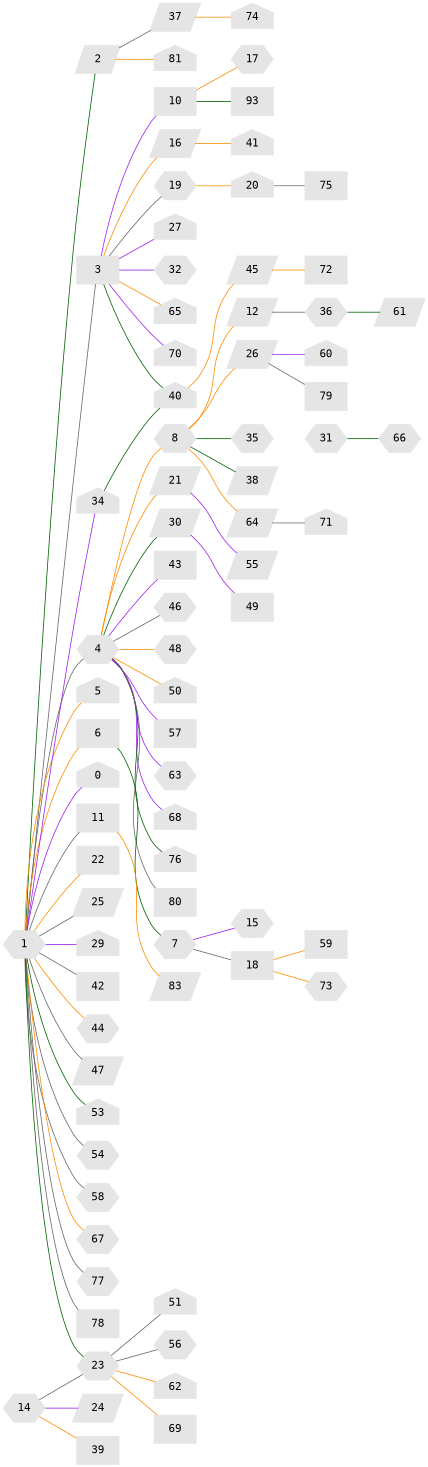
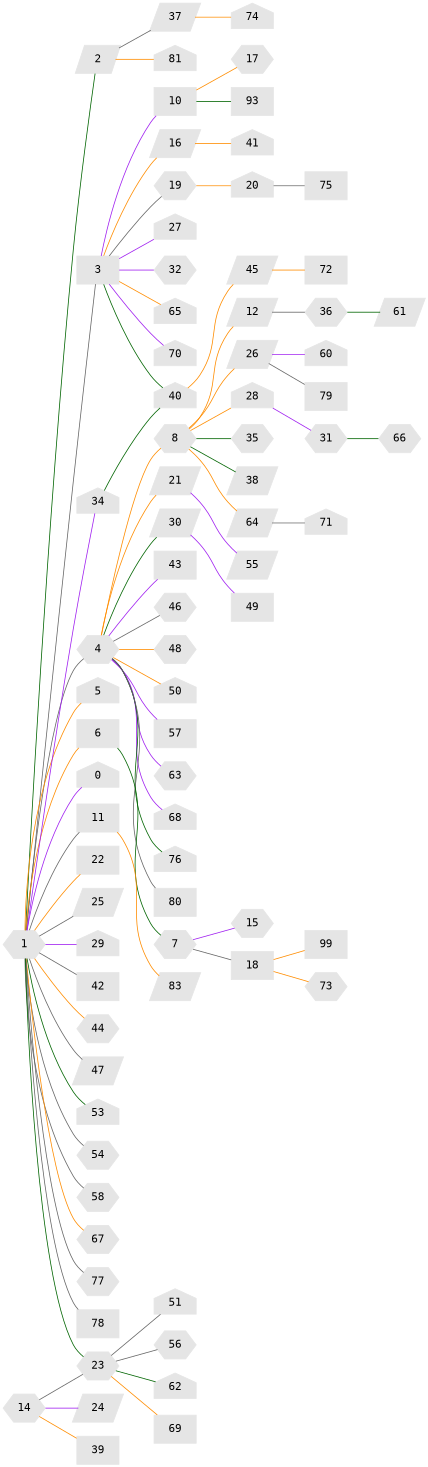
  graph {
    fontname="DejaVu Sans Mono"
    rankdir=LR
    node [color=gray90 fontname="DejaVu Sans Mono" shape=hexagon style=filled]
    edge [color=darkorange fontname="DejaVu Sans Mono"]
    2 [shape=parallelogram]
    1
    3 [shape=box]
    4
    5 [shape=house]
    6 [shape=box]
    n7 [label=0 shape=house]
    11 [shape=box]
    22 [shape=box]
    25 [shape=parallelogram]
    29 [shape=house]
    34 [shape=house]
    42 [shape=box]
    44
    47 [shape=parallelogram]
    53 [shape=house]
    54
    58
    67
    77
    78 [shape=box]
    23
    37 [shape=parallelogram]
    81 [shape=house]
    10 [shape=box]
    16 [shape=parallelogram]
    19
    27 [shape=house]
    32
    40 [shape=house]
    65 [shape=house]
    70 [shape=house]
    8
    21 [shape=parallelogram]
    30 [shape=parallelogram]
    43 [shape=box]
    46
    48
    50 [shape=house]
    57 [shape=box]
    63
    68 [shape=house]
    76 [shape=house]
    80 [shape=box]
    7
    n46 [label=83 shape=parallelogram]
    14
    24 [shape=parallelogram]
    39 [shape=box]
    74 [shape=house]
    17
    n52 [label=93 shape=box]
    41 [shape=house]
    20 [shape=house]
    45 [shape=parallelogram]
    12 [shape=parallelogram]
    26 [shape=parallelogram]
+   28 [shape=house]
    35
    38 [shape=parallelogram]
    64 [shape=parallelogram]
    55 [shape=parallelogram]
    49 [shape=box]
    15
    18 [shape=box]
-   59 [shape=box]
+   59 [shape=box label=99]
    73
    36
    60 [shape=house]
    79 [shape=box]
    31
    71 [shape=house]
    61 [shape=parallelogram]
    51 [shape=house]
    56
    62 [shape=house]
    69 [shape=box]
    75 [shape=box]
    66
    72 [shape=box]
    2 -- 37 [color=gray40]
    2 -- 81
    1 -- 2 [color=darkgreen]
    1 -- 3 [color=gray40]
    1 -- 4 [color=gray40]
    1 -- 5
    1 -- 6
    1 -- n7 [color=purple]
    1 -- 11 [color=gray40]
    1 -- 22
    1 -- 25 [color=gray40]
    1 -- 29 [color=purple]
    1 -- 34 [color=purple]
    1 -- 42 [color=gray40]
    1 -- 44
    1 -- 47 [color=gray40]
    1 -- 53 [color=darkgreen]
    1 -- 54 [color=gray40]
    1 -- 58 [color=gray40]
    1 -- 67
    1 -- 77 [color=gray40]
    1 -- 78 [color=gray40]
    1 -- 23 [color=darkgreen]
    3 -- 10 [color=purple]
    3 -- 16
    3 -- 19 [color=gray40]
    3 -- 27 [color=purple]
    3 -- 32 [color=purple]
    3 -- 40 [color=darkgreen]
    3 -- 65
    3 -- 70 [color=purple]
    4 -- 8
    4 -- 21
    4 -- 30 [color=darkgreen]
    4 -- 43 [color=purple]
    4 -- 46 [color=gray40]
    4 -- 48
    4 -- 50
    4 -- 57 [color=purple]
    4 -- 63 [color=purple]
    4 -- 68 [color=purple]
    4 -- 76 [color=darkgreen]
    4 -- 80 [color=gray40]
    6 -- 7 [color=darkgreen]
    11 -- n46
    34 -- 40 [color=darkgreen]
    23 -- 51 [color=gray40]
    23 -- 56 [color=gray40]
-   23 -- 62
+   23 -- 62 [color=darkgreen]
    23 -- 69
    37 -- 74
    10 -- 17
    10 -- n52 [color=darkgreen]
    16 -- 41
    19 -- 20
    40 -- 45
    8 -- 12
    8 -- 26
+   8 -- 28
    8 -- 35 [color=darkgreen]
    8 -- 38 [color=darkgreen]
    8 -- 64
    21 -- 55 [color=purple]
    30 -- 49 [color=purple]
    7 -- 15 [color=purple]
    7 -- 18 [color=gray40]
    14 -- 23 [color=gray40]
    14 -- 24 [color=purple]
    14 -- 39
    20 -- 75 [color=gray40]
    45 -- 72
    12 -- 36 [color=gray40]
    26 -- 60 [color=purple]
    26 -- 79 [color=gray40]
+   28 -- 31 [color=purple]
    64 -- 71 [color=gray40]
    18 -- 59
    18 -- 73
    36 -- 61 [color=darkgreen]
    31 -- 66 [color=darkgreen]
  }
